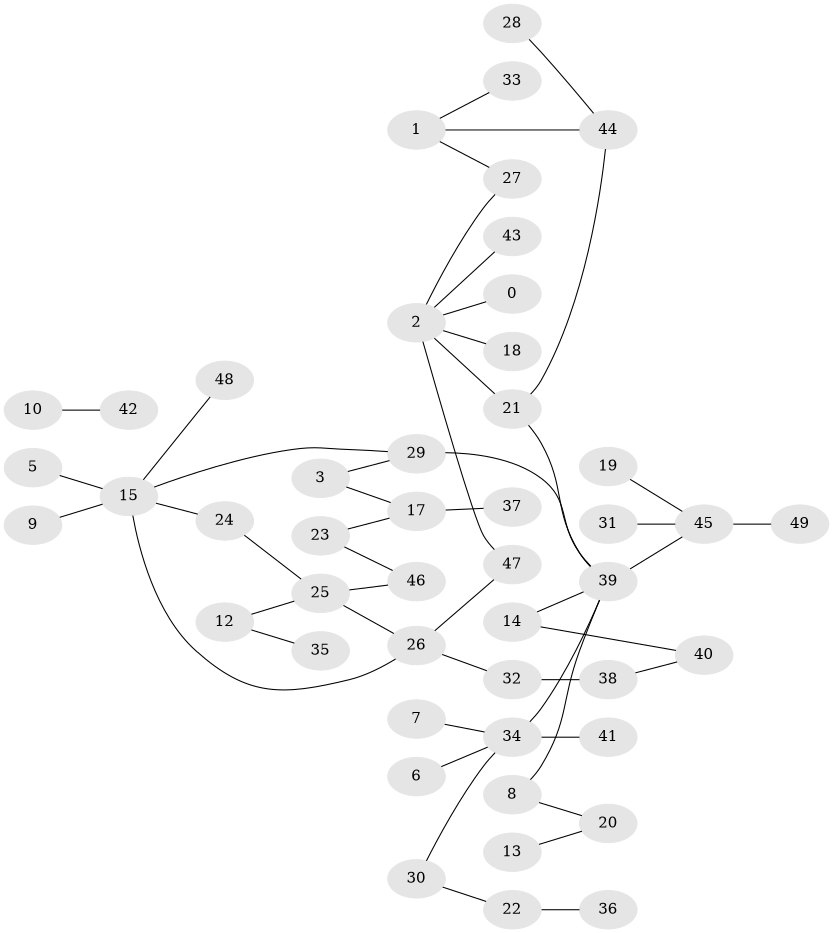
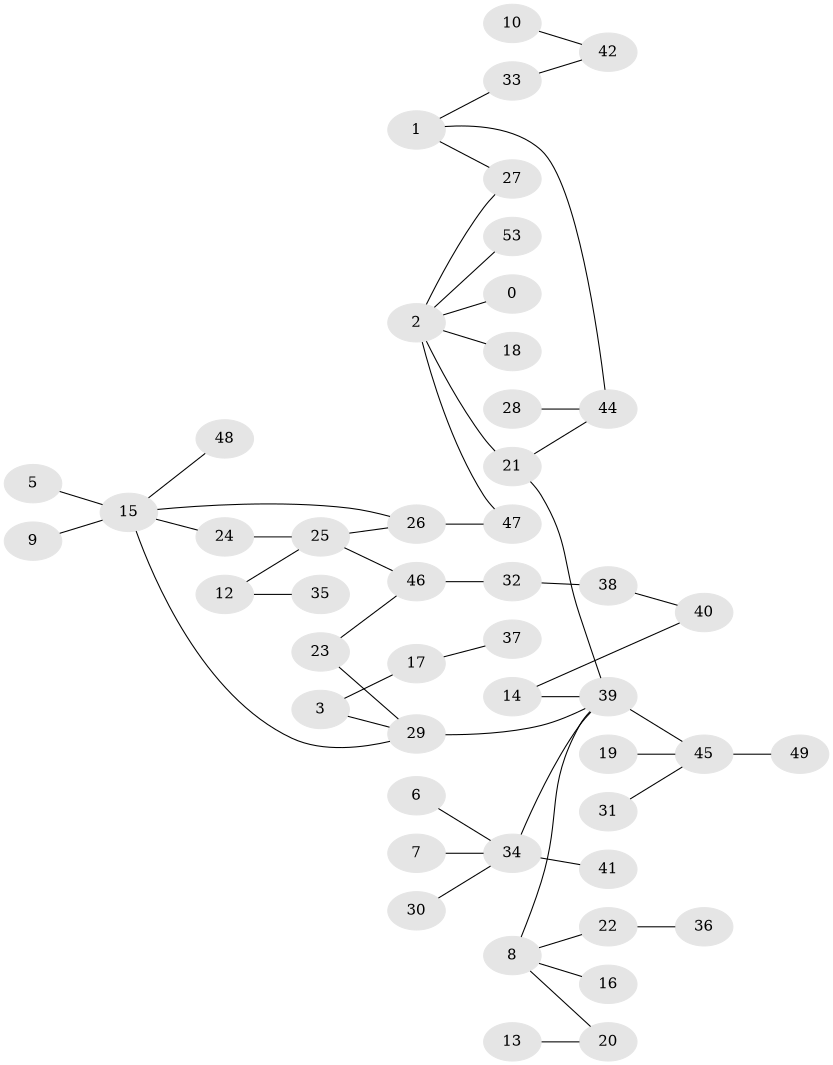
  graph {
    rankdir=LR
    node [color=gray90 style=filled]
    edge [weight=1.0]
    1
    27
    33
    44
    42
    2
    n7 [label=0]
    18
    21
-   43
+   43 [label=53]
    47
    39
    3
    17
    29
    37
    5
    15
    24
    26
    48
    6
    34
    41
    7
    8
+   16
    20
    22
    36
    45
    9
    10
    12
    25
    35
    46
    13
    14
    40
    32
    19
    49
    23
    38
    28
    30
    31
    1 -- 27
    1 -- 33
    1 -- 44
+   33 -- 42
    2 -- 27
    2 -- n7
    2 -- 18
    2 -- 21
    2 -- 43
    2 -- 47
    21 -- 44
    21 -- 39
    39 -- 45
    3 -- 17
    3 -- 29
    17 -- 37
    29 -- 39
    5 -- 15
    15 -- 29
    15 -- 24
    15 -- 26
    15 -- 48
    24 -- 25
    26 -- 47
-   26 -- 32
+   46 -- 32
    6 -- 34
    34 -- 39
    34 -- 41
    7 -- 34
    8 -- 39
+   8 -- 16
    8 -- 20
-   30 -- 22
+   8 -- 22
    22 -- 36
    45 -- 49
    9 -- 15
    10 -- 42
    12 -- 25
    12 -- 35
    25 -- 26
    25 -- 46
    13 -- 20
    14 -- 39
    14 -- 40
    32 -- 38
    19 -- 45
-   23 -- 17
+   23 -- 29
    23 -- 46
    38 -- 40
    28 -- 44
    30 -- 34
    31 -- 45
  }
